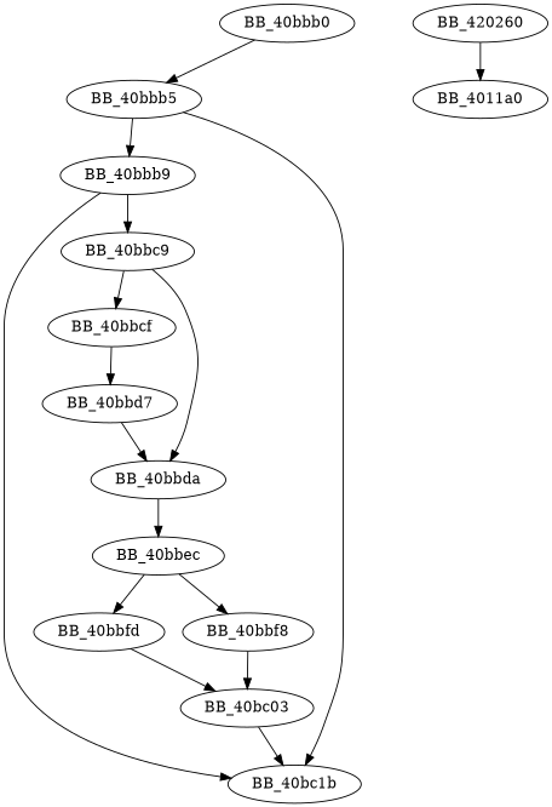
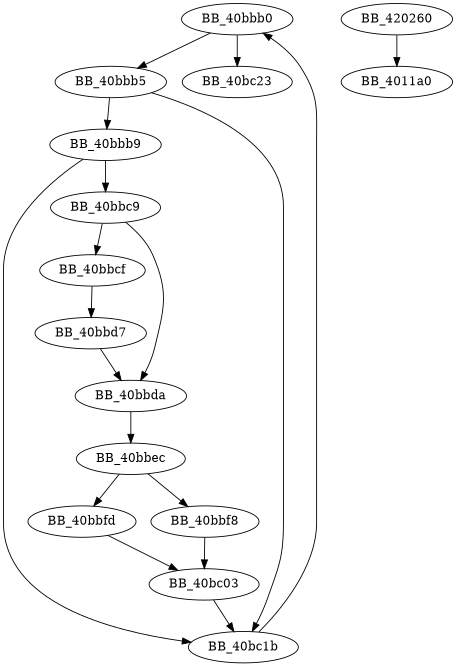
  digraph {
    BB_40bbb0
    BB_40bbb5
+   BB_40bc23
    BB_40bbb9
    BB_40bc1b
    BB_40bbc9
    BB_40bbcf
    BB_40bbda
    BB_40bbd7
    BB_40bbec
    BB_40bbfd
    BB_40bbf8
    BB_40bc03
    BB_420260
    BB_4011a0
    BB_40bbb0 -> BB_40bbb5
+   BB_40bbb0 -> BB_40bc23
    BB_40bbb5 -> BB_40bbb9
    BB_40bbb5 -> BB_40bc1b
    BB_40bbb9 -> BB_40bc1b
    BB_40bbb9 -> BB_40bbc9
+   BB_40bc1b -> BB_40bbb0
    BB_40bbc9 -> BB_40bbcf
    BB_40bbc9 -> BB_40bbda
    BB_40bbcf -> BB_40bbd7
    BB_40bbda -> BB_40bbec
    BB_40bbd7 -> BB_40bbda
    BB_40bbec -> BB_40bbfd
    BB_40bbec -> BB_40bbf8
    BB_40bbfd -> BB_40bc03
    BB_40bbf8 -> BB_40bc03
    BB_40bc03 -> BB_40bc1b
    BB_420260 -> BB_4011a0
  }
